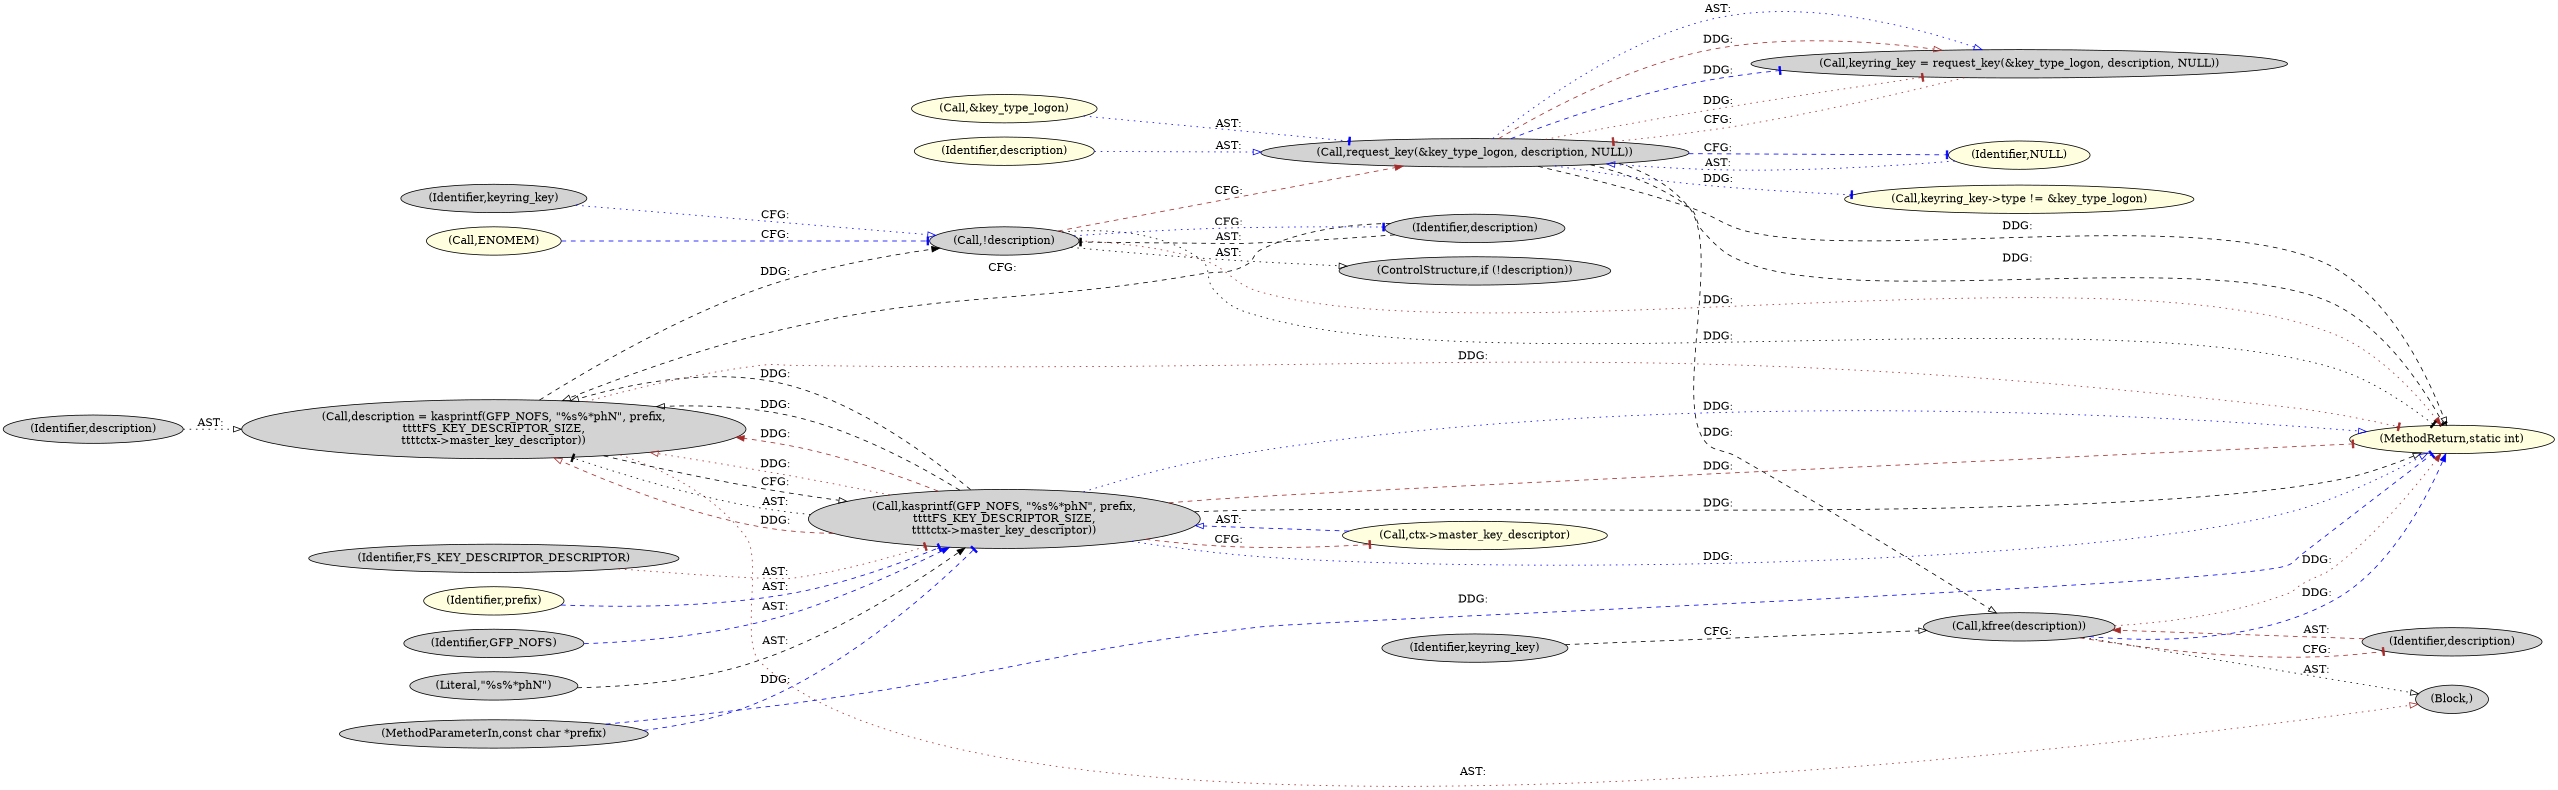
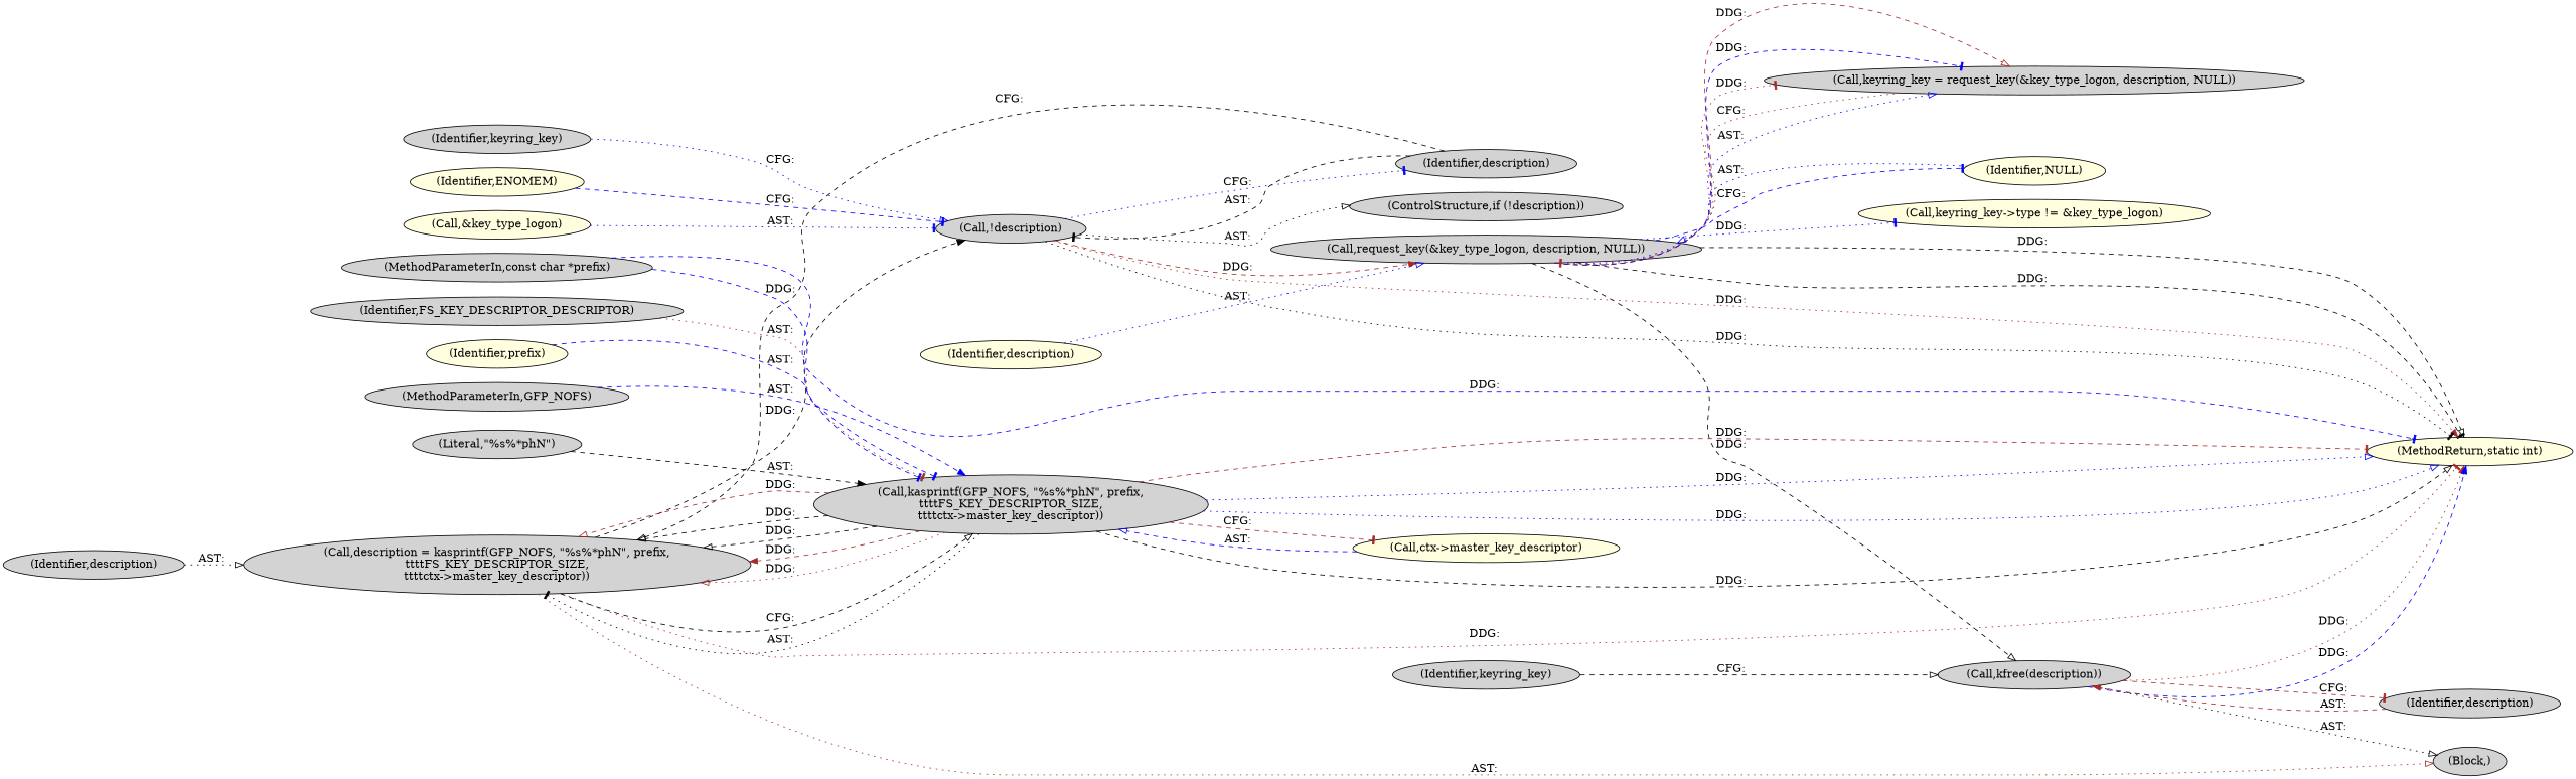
  digraph {
    rankdir=LR
    node [fillcolor=lightgrey style=filled]
    edge [arrowhead=onormal color=blue style=dashed]
    n1 [label="(Call,kfree(description))"]
    n2 [label="(Identifier,description)"]
    n3 [label="(Block,)"]
    n4 [fillcolor=lightyellow label="(MethodReturn,static int)"]
    n5 [label="(Call,request_key(&key_type_logon, description, NULL))"]
    n6 [fillcolor=lightyellow label="(Call,keyring_key->type != &key_type_logon)"]
    n7 [label="(Call,keyring_key = request_key(&key_type_logon, description, NULL))"]
    n8 [fillcolor=lightyellow label="(Identifier,NULL)"]
    n9 [label="(Call,!description)"]
    n10 [label="(Identifier,description)"]
    n11 [label="(ControlStructure,if (!description))"]
    n12 [label="(Call,description = kasprintf(GFP_NOFS, \"%s%*phN\", prefix,\n\t\t\t\tFS_KEY_DESCRIPTOR_SIZE,\n\t\t\t\tctx->master_key_descriptor))"]
    n13 [label="(Call,kasprintf(GFP_NOFS, \"%s%*phN\", prefix,\n\t\t\t\tFS_KEY_DESCRIPTOR_SIZE,\n\t\t\t\tctx->master_key_descriptor))"]
    n14 [fillcolor=lightyellow label="(Call,ctx->master_key_descriptor)"]
    n15 [label="(MethodParameterIn,const char *prefix)"]
    n16 [label="(Identifier,FS_KEY_DESCRIPTOR_DESCRIPTOR)"]
    n17 [fillcolor=lightyellow label="(Identifier,prefix)"]
    n18 [fillcolor=lightyellow label="(Call,&key_type_logon)"]
-   n19 [label="(Identifier,GFP_NOFS)"]
+   n19 [label="(MethodParameterIn,GFP_NOFS)"]
    n20 [label="(Identifier,keyring_key)"]
    n21 [label="(Identifier,description)"]
    n22 [fillcolor=lightyellow label="(Identifier,description)"]
    n23 [label="(Identifier,keyring_key)"]
    n24 [label="(Literal,\"%s%*phN\")"]
-   n25 [fillcolor=lightyellow label="(Call,ENOMEM)"]
+   n25 [fillcolor=lightyellow label="(Identifier,ENOMEM)"]
    n1 -> n2 [arrowhead=tee color=brown label="CFG: "]
    n1 -> n3 [color=black label="AST: " style=dotted]
    n1 -> n4 [arrowhead=normal color=brown label="DDG: " style=dotted]
    n1 -> n4 [arrowhead=normal label="DDG: "]
    n2 -> n1 [arrowhead=normal color=brown label="AST: "]
    n5 -> n1 [color=black label="DDG: "]
    n5 -> n4 [color=black label="DDG: "]
    n5 -> n4 [arrowhead=tee color=black label="DDG: "]
    n5 -> n6 [arrowhead=tee label="DDG: " style=dotted]
    n5 -> n7 [label="AST: " style=dotted]
    n5 -> n7 [color=brown label="DDG: "]
    n5 -> n7 [arrowhead=tee label="DDG: "]
    n5 -> n7 [arrowhead=tee color=brown label="DDG: " style=dotted]
    n5 -> n8 [arrowhead=tee label="CFG: "]
    n7 -> n5 [arrowhead=tee color=brown label="CFG: " style=dotted]
    n8 -> n5 [label="AST: " style=dotted]
    n9 -> n4 [arrowhead=normal color=brown label="DDG: " style=dotted]
    n9 -> n4 [arrowhead=tee color=black label="DDG: " style=dotted]
-   n9 -> n5 [arrowhead=normal color=brown label="CFG: "]
+   n9 -> n5 [arrowhead=normal color=brown label="DDG: "]
    n9 -> n10 [arrowhead=tee label="CFG: " style=dotted]
    n9 -> n11 [color=black label="AST: " style=dotted]
    n10 -> n9 [arrowhead=tee color=black label="AST: "]
    n10 -> n12 [color=black label="CFG: "]
    n12 -> n3 [color=brown label="AST: " style=dotted]
    n12 -> n4 [arrowhead=tee color=brown label="DDG: " style=dotted]
    n12 -> n9 [arrowhead=normal color=black label="DDG: "]
    n12 -> n13 [color=black label="CFG: "]
    n13 -> n4 [color=black label="DDG: "]
    n13 -> n4 [label="DDG: " style=dotted]
    n13 -> n4 [arrowhead=tee color=brown label="DDG: "]
    n13 -> n4 [label="DDG: " style=dotted]
    n13 -> n12 [arrowhead=tee color=black label="AST: " style=dotted]
    n13 -> n12 [color=brown label="DDG: "]
    n13 -> n12 [color=black label="DDG: "]
    n13 -> n12 [color=black label="DDG: "]
    n13 -> n12 [arrowhead=normal color=brown label="DDG: "]
    n13 -> n12 [color=brown label="DDG: " style=dotted]
    n13 -> n14 [arrowhead=tee color=brown label="CFG: "]
    n14 -> n13 [label="AST: "]
    n15 -> n4 [arrowhead=tee label="DDG: "]
    n15 -> n13 [arrowhead=tee label="DDG: "]
    n16 -> n13 [arrowhead=tee color=brown label="AST: " style=dotted]
    n17 -> n13 [arrowhead=tee label="AST: "]
-   n18 -> n5 [arrowhead=tee label="AST: " style=dotted]
+   n18 -> n9 [arrowhead=tee label="AST: " style=dotted]
    n19 -> n13 [arrowhead=normal label="AST: "]
    n20 -> n9 [label="CFG: " style=dotted]
    n21 -> n12 [color=black label="AST: " style=dotted]
    n22 -> n5 [label="AST: " style=dotted]
    n23 -> n1 [color=black label="CFG: "]
    n24 -> n13 [arrowhead=normal color=black label="AST: "]
    n25 -> n9 [arrowhead=tee label="CFG: "]
  }
